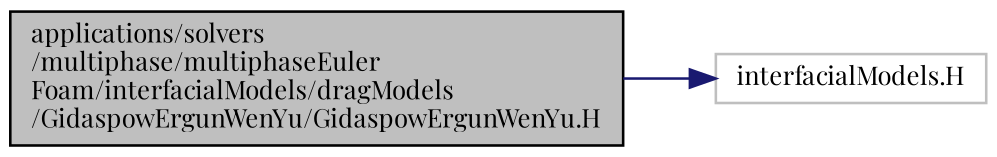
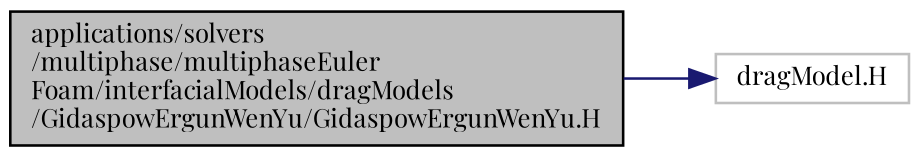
  digraph {
    rankdir=LR
    fontname="Playfair Display"
    node [fontname="Playfair Display" fontsize=10 shape=record]
    n1 [color=black fillcolor=grey75 fontcolor=black height=0.2 label="applications/solvers\l/multiphase/multiphaseEuler\lFoam/interfacialModels/dragModels\l/GidaspowErgunWenYu/GidaspowErgunWenYu.H" style=filled width=0.4]
-   n2 [color=grey75 height=0.2 label="interfacialModels.H" width=0.4]
+   n2 [color=grey75 height=0.2 label="dragModel.H" width=0.4]
    n1 -> n2 [color=midnightblue fontname="Playfair Display" fontsize=10 labelfontname=FreeSans labelfontsize=10 style=solid]
  }
